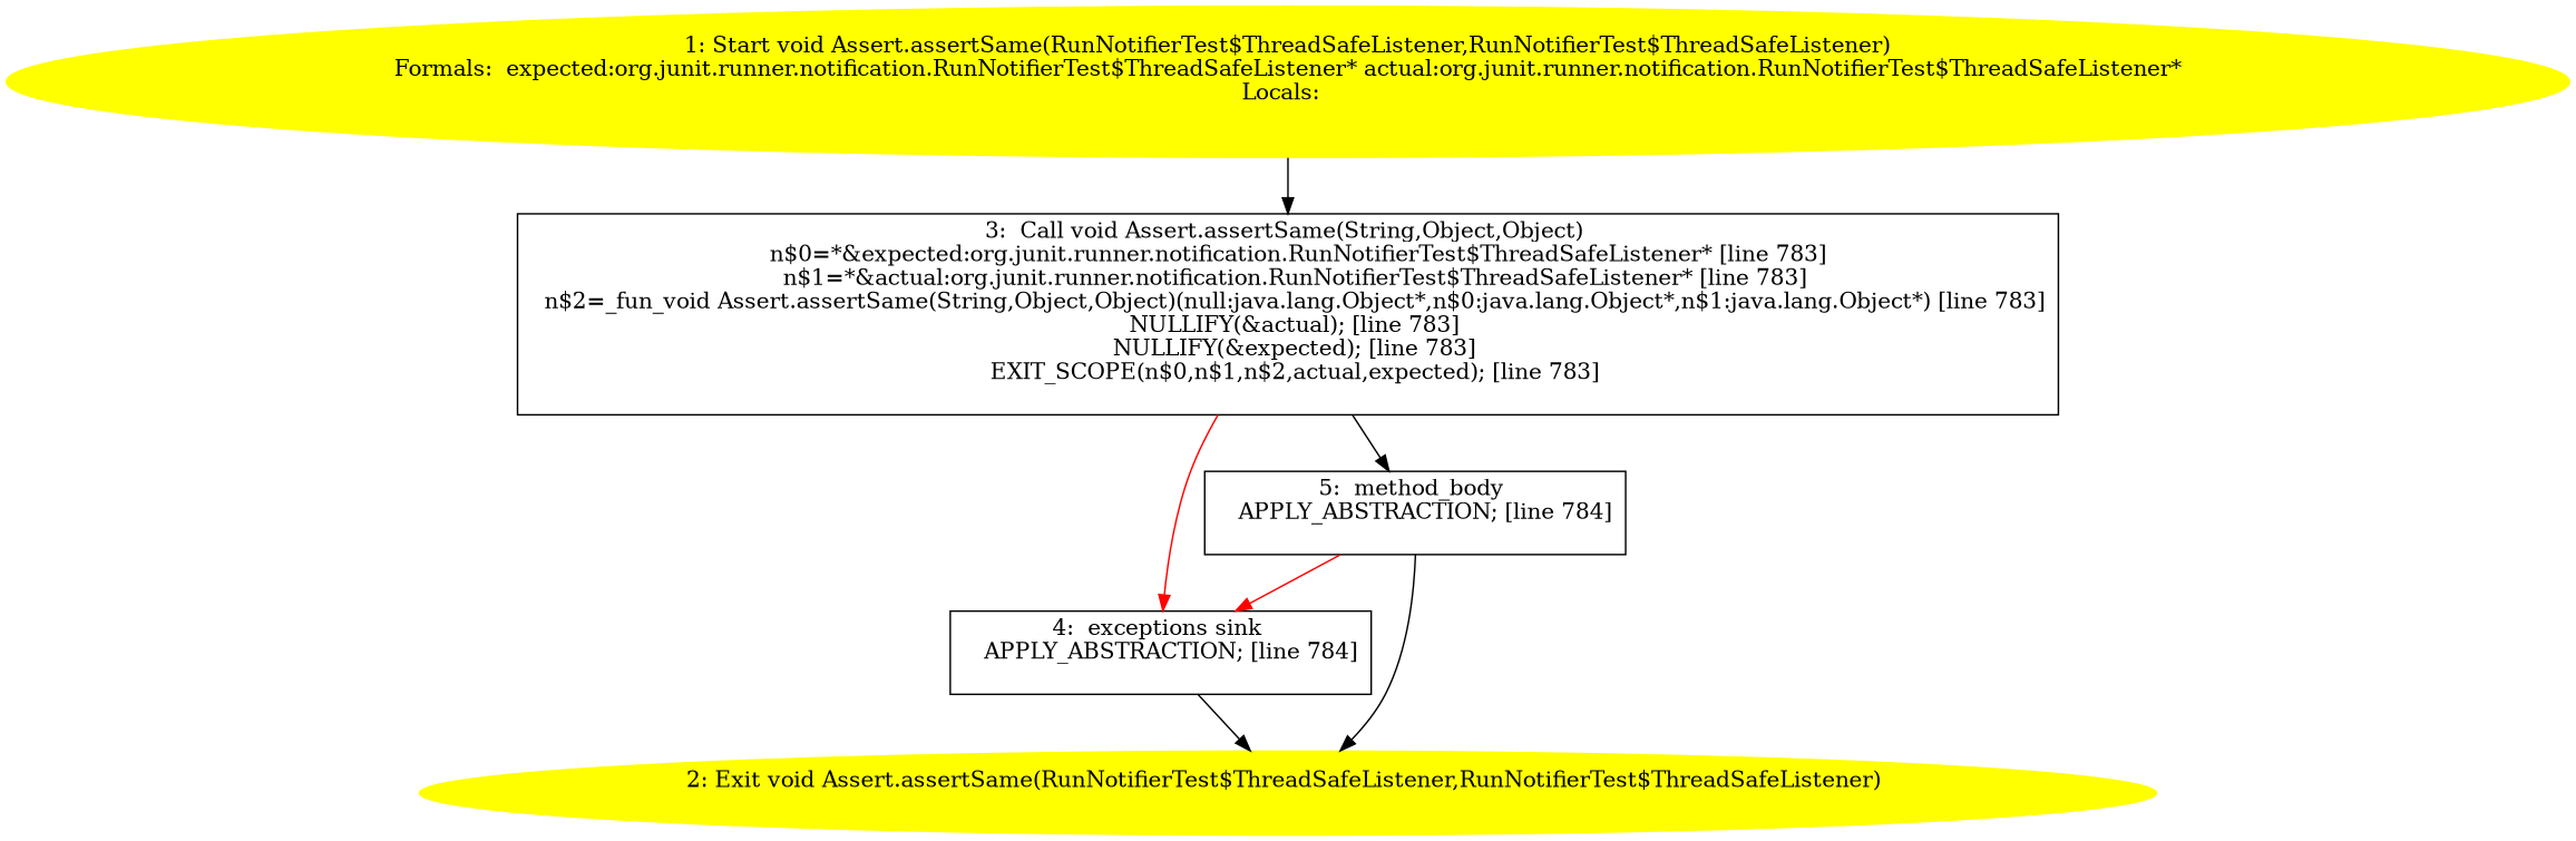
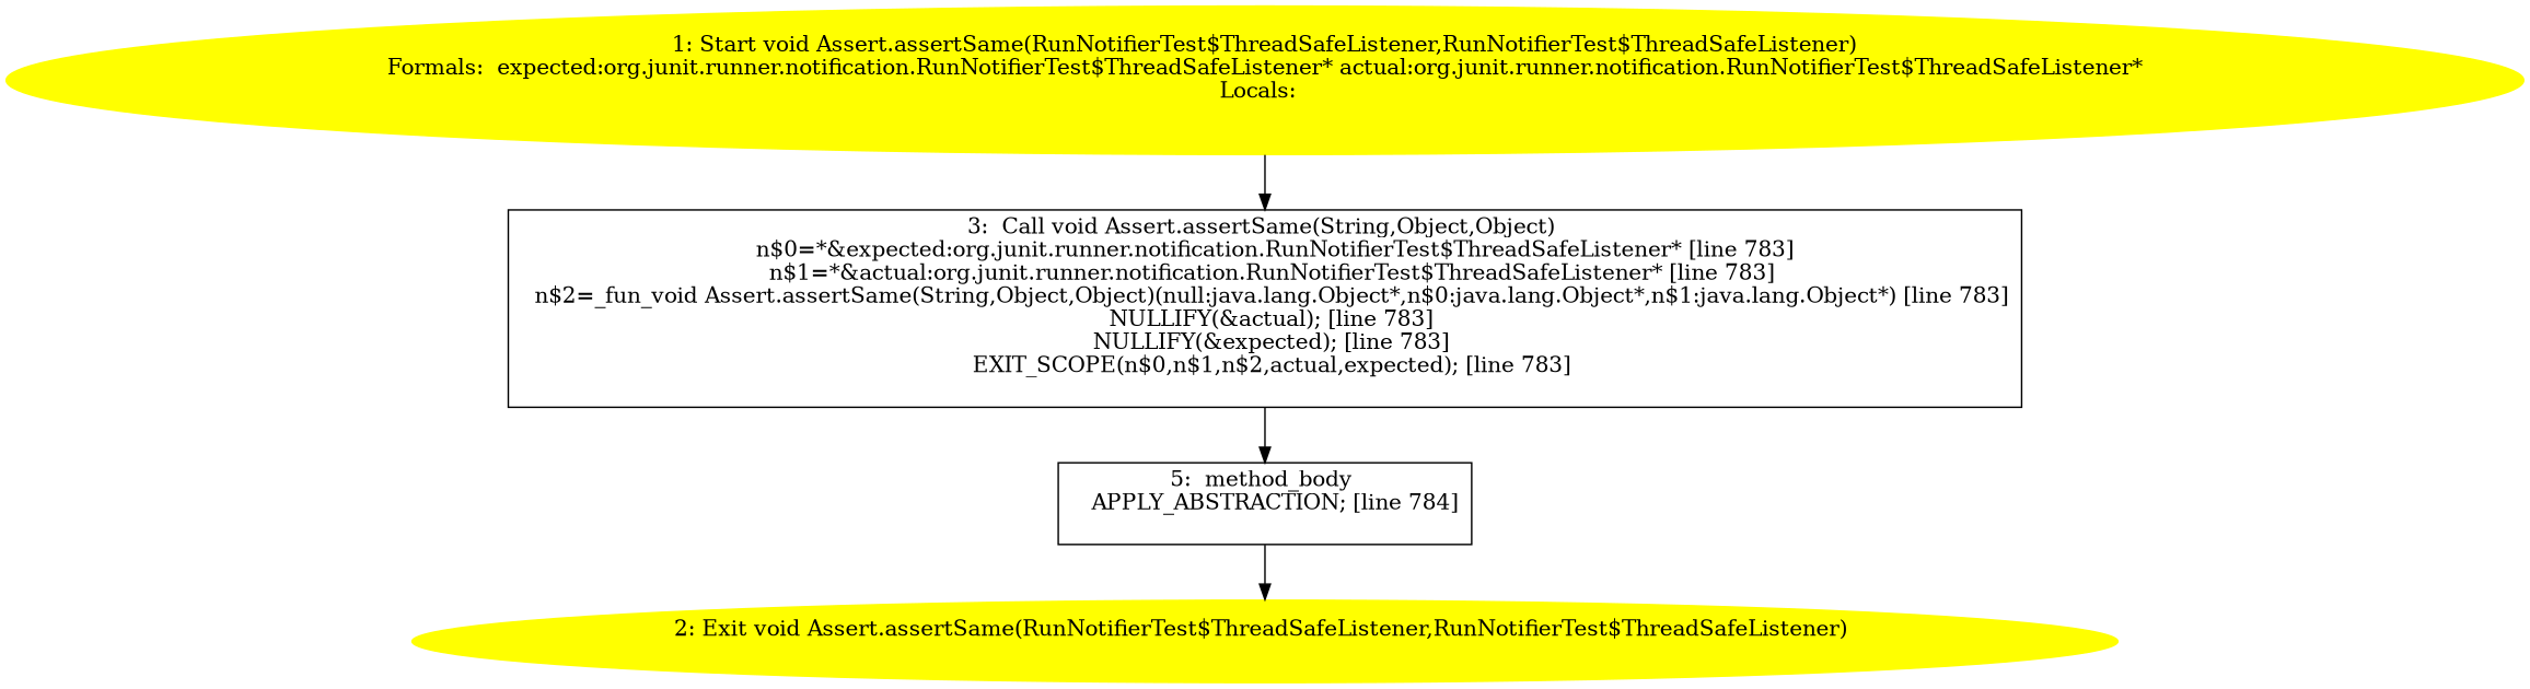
  digraph {
    node [shape=box]
    n1 [color=yellow label="1: Start void Assert.assertSame(RunNotifierTest$ThreadSafeListener,RunNotifierTest$ThreadSafeListener)\nFormals:  expected:org.junit.runner.notification.RunNotifierTest$ThreadSafeListener* actual:org.junit.runner.notification.RunNotifierTest$ThreadSafeListener*\nLocals:  \n  " style=filled shape=""]
    n2 [label="3:  Call void Assert.assertSame(String,Object,Object) \n   n$0=*&expected:org.junit.runner.notification.RunNotifierTest$ThreadSafeListener* [line 783]\n  n$1=*&actual:org.junit.runner.notification.RunNotifierTest$ThreadSafeListener* [line 783]\n  n$2=_fun_void Assert.assertSame(String,Object,Object)(null:java.lang.Object*,n$0:java.lang.Object*,n$1:java.lang.Object*) [line 783]\n  NULLIFY(&actual); [line 783]\n  NULLIFY(&expected); [line 783]\n  EXIT_SCOPE(n$0,n$1,n$2,actual,expected); [line 783]\n "]
    n3 [label="5:  method_body \n   APPLY_ABSTRACTION; [line 784]\n "]
-   n4 [label="4:  exceptions sink \n   APPLY_ABSTRACTION; [line 784]\n "]
    n5 [color=yellow label="2: Exit void Assert.assertSame(RunNotifierTest$ThreadSafeListener,RunNotifierTest$ThreadSafeListener) \n  " style=filled shape=""]
    n1 -> n2
    n2 -> n3
-   n2 -> n4 [color=red]
-   n3 -> n4 [color=red]
    n3 -> n5
-   n4 -> n5
  }
